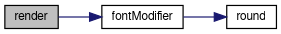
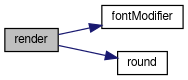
  digraph {
    rankdir=LR
    node [color=black fillcolor=white fontname=FreeSans fontsize=10 shape=record style=filled]
    edge [color=midnightblue fontname=FreeSans fontsize=10 labelfontname=FreeSans labelfontsize=10 style=solid]
    n1 [fillcolor=grey75 fontcolor=black height=0.2 label=render width=0.4]
    n2 [height=0.2 label=fontModifier width=0.4]
    n3 [height=0.2 label=round width=0.4]
    n1 -> n2
-   n2 -> n3
+   n1 -> n3
  }
